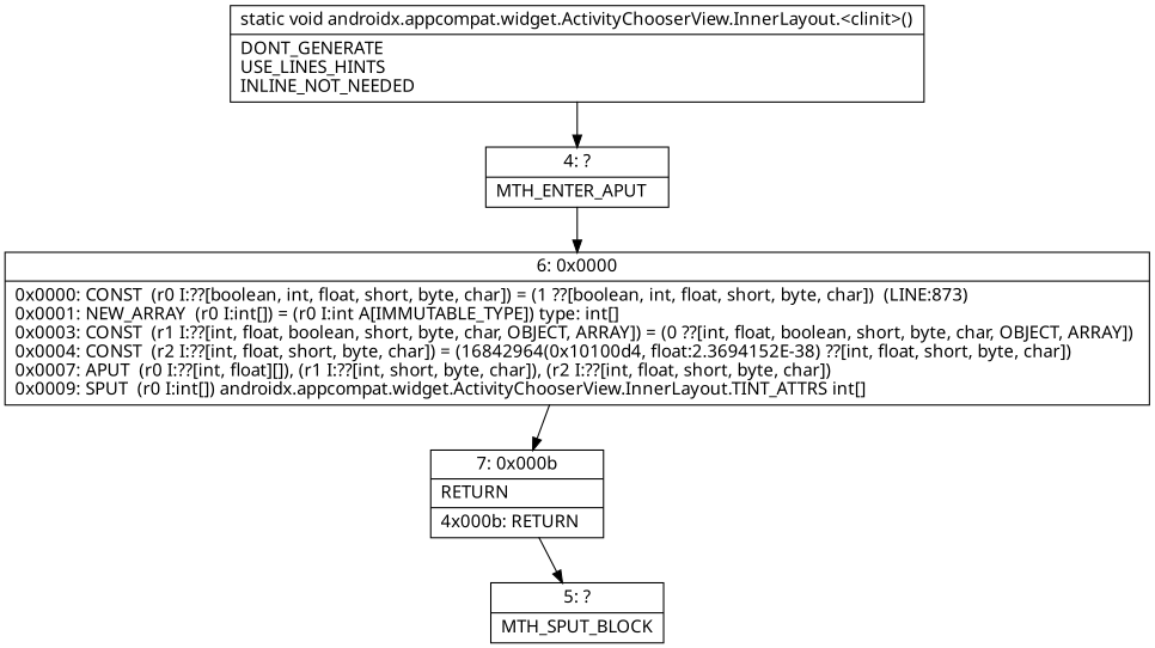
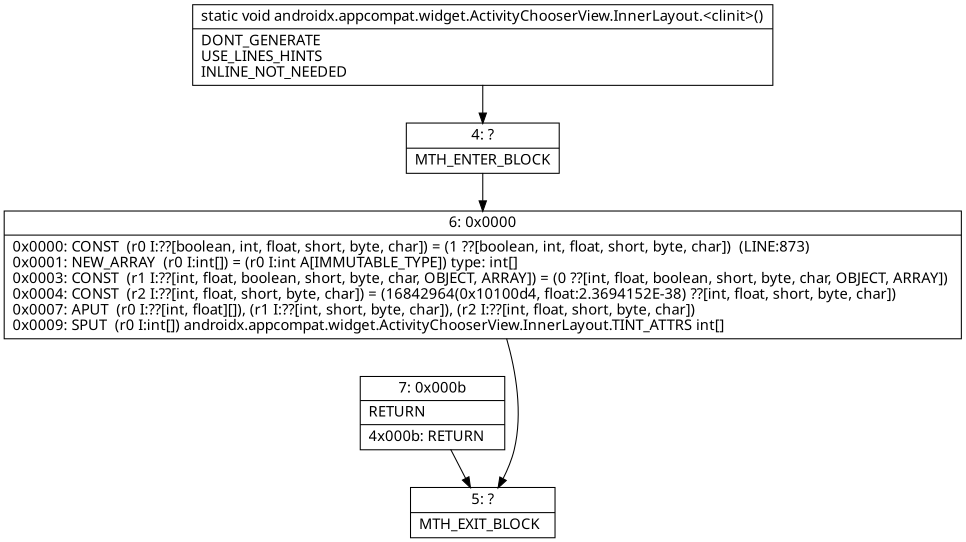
  digraph {
    fontname="Noto Sans"
    node [fontname="Noto Sans" shape=record]
    edge [fontname="Noto Sans"]
-   n1 [label="{4\:\ ?|MTH_ENTER_APUT\l}"]
+   n1 [label="{4\:\ ?|MTH_ENTER_BLOCK\l}"]
    n2 [label="{6\:\ 0x0000|0x0000: CONST  (r0 I:??[boolean, int, float, short, byte, char]) = (1 ??[boolean, int, float, short, byte, char])  (LINE:873)\l0x0001: NEW_ARRAY  (r0 I:int[]) = (r0 I:int A[IMMUTABLE_TYPE]) type: int[] \l0x0003: CONST  (r1 I:??[int, float, boolean, short, byte, char, OBJECT, ARRAY]) = (0 ??[int, float, boolean, short, byte, char, OBJECT, ARRAY]) \l0x0004: CONST  (r2 I:??[int, float, short, byte, char]) = (16842964(0x10100d4, float:2.3694152E\-38) ??[int, float, short, byte, char]) \l0x0007: APUT  (r0 I:??[int, float][]), (r1 I:??[int, short, byte, char]), (r2 I:??[int, float, short, byte, char]) \l0x0009: SPUT  (r0 I:int[]) androidx.appcompat.widget.ActivityChooserView.InnerLayout.TINT_ATTRS int[] \l}"]
    n3 [label="{7\:\ 0x000b|RETURN\l|4x000b: RETURN   \l}"]
-   n4 [label="{5\:\ ?|MTH_SPUT_BLOCK\l}"]
+   n4 [label="{5\:\ ?|MTH_EXIT_BLOCK\l}"]
    n5 [label="{static void androidx.appcompat.widget.ActivityChooserView.InnerLayout.\<clinit\>()  | DONT_GENERATE\lUSE_LINES_HINTS\lINLINE_NOT_NEEDED\l}"]
    n1 -> n2
-   n2 -> n3
+   n2 -> n4
    n3 -> n4
    n5 -> n1
  }
